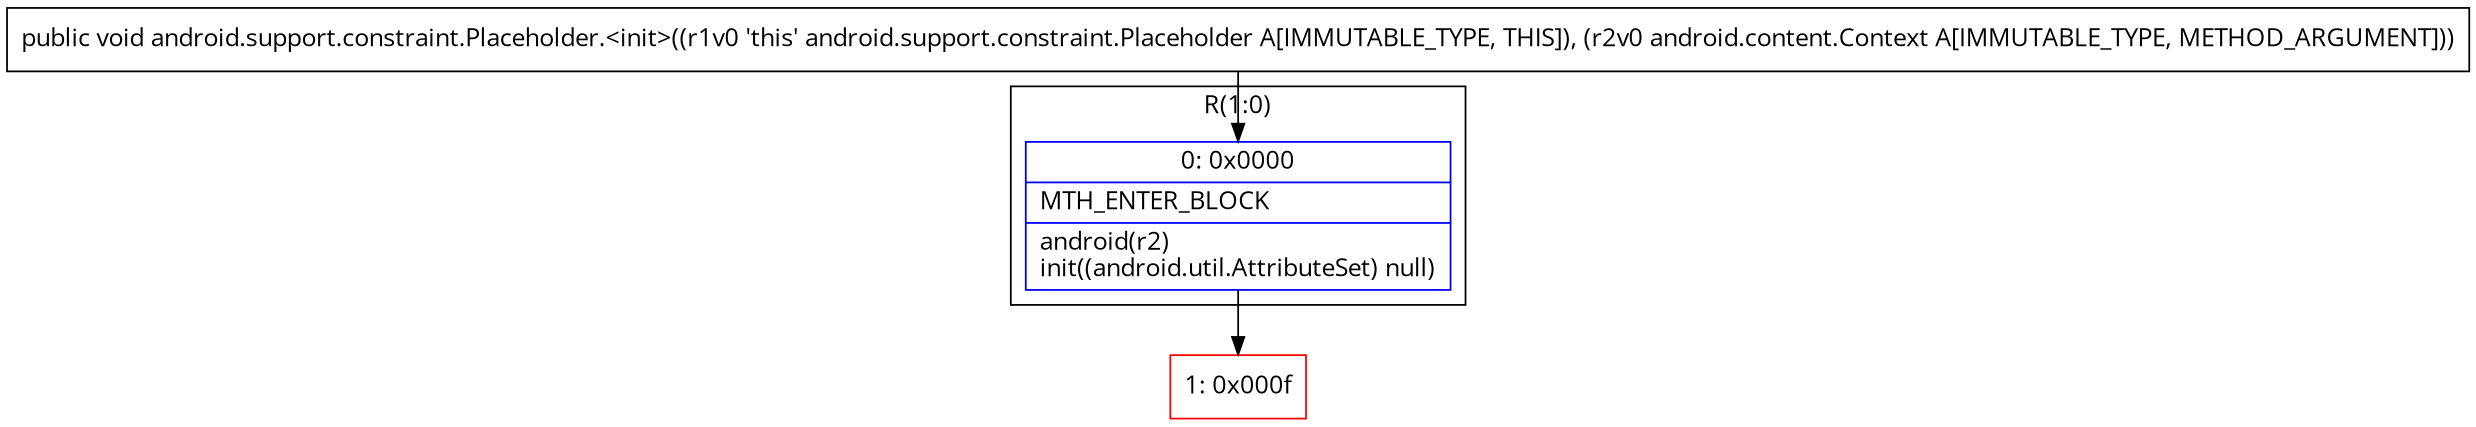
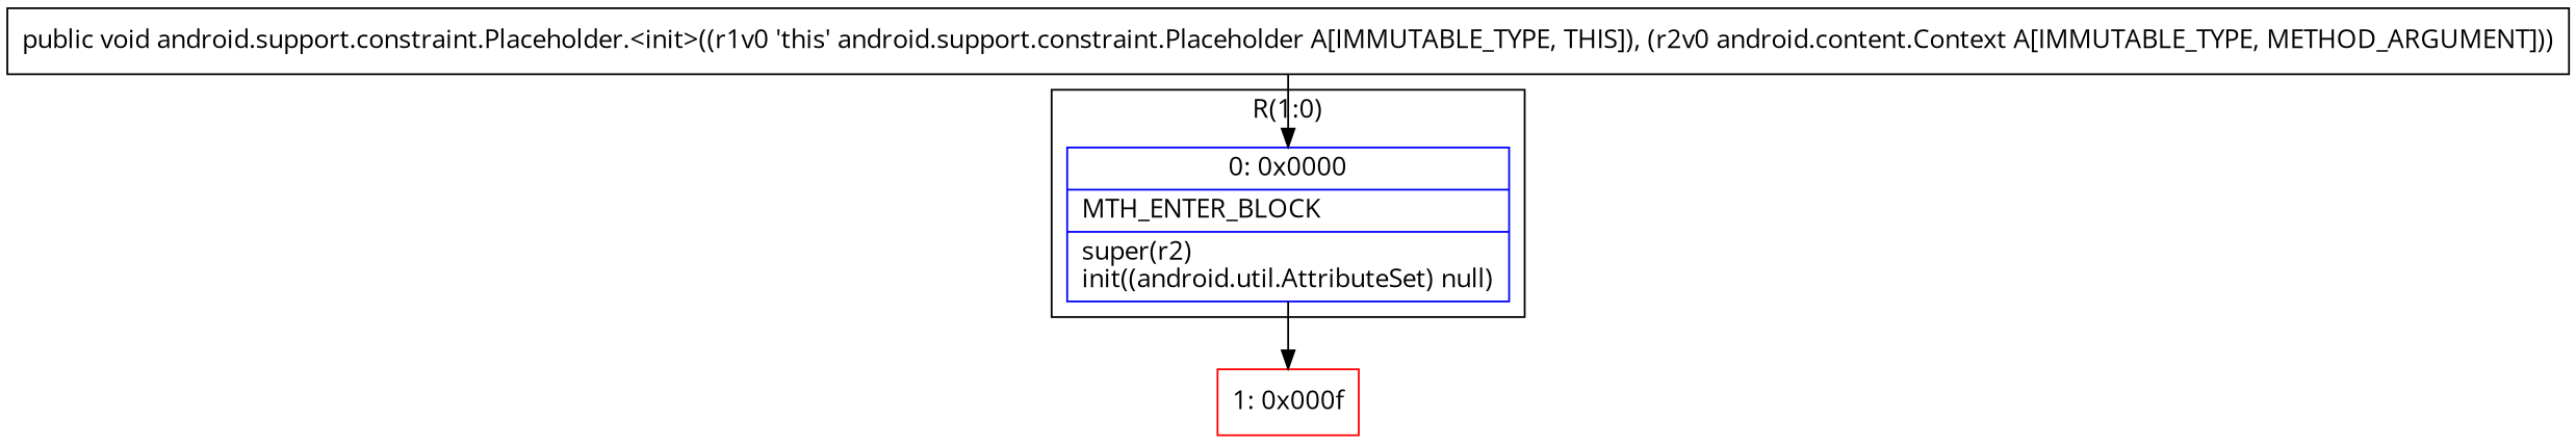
  digraph {
    fontname="Open Sans"
    node [shape=record fontname="Open Sans"]
    edge [fontname="Open Sans"]
-   n1 [color=blue label="{0\:\ 0x0000|MTH_ENTER_BLOCK\l|android(r2)\linit((android.util.AttributeSet) null)\l}"]
+   n1 [color=blue label="{0\:\ 0x0000|MTH_ENTER_BLOCK\l|super(r2)\linit((android.util.AttributeSet) null)\l}"]
    n2 [color=red label="{1\:\ 0x000f}"]
    n3 [label="{public void android.support.constraint.Placeholder.\<init\>((r1v0 'this' android.support.constraint.Placeholder A[IMMUTABLE_TYPE, THIS]), (r2v0 android.content.Context A[IMMUTABLE_TYPE, METHOD_ARGUMENT])) }"]
    subgraph cluster_1 {
      label="R(1:0)"
      n1
    }
    n1 -> n2
    n3 -> n1
  }
